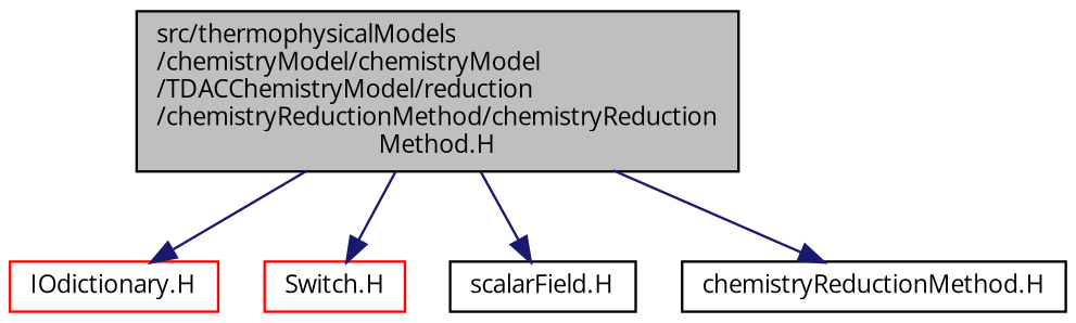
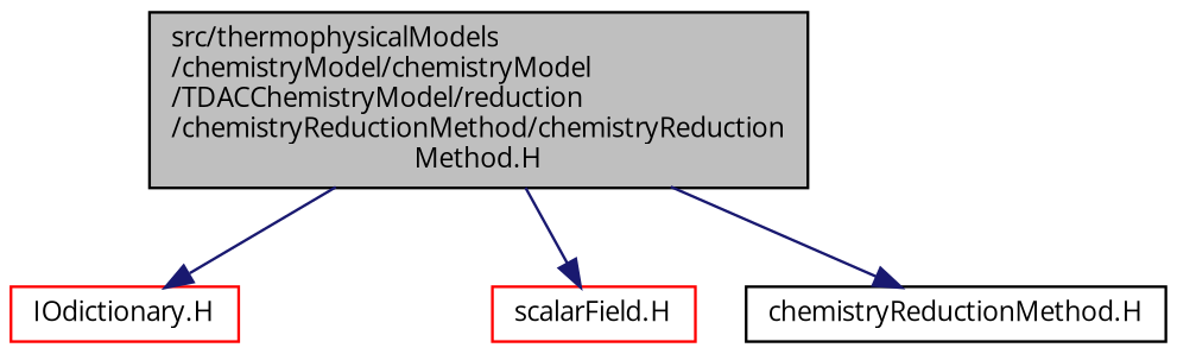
  digraph {
    fontname="Open Sans"
    node [color=red fontname="Open Sans" fontsize=10 shape=record]
    edge [color=midnightblue fontname="Open Sans" fontsize=10 labelfontname=Helvetica labelfontsize=10 style=solid]
    n1 [color=black fillcolor=grey75 fontcolor=black height=0.2 label="src/thermophysicalModels\l/chemistryModel/chemistryModel\l/TDACChemistryModel/reduction\l/chemistryReductionMethod/chemistryReduction\lMethod.H" style=filled width=0.4]
    n2 [height=0.2 label="IOdictionary.H" width=0.4]
-   n3 [height=0.2 label="Switch.H" width=0.4]
-   n4 [color=black height=0.2 label="scalarField.H" width=0.4]
+   n4 [height=0.2 label="scalarField.H" width=0.4]
    n5 [color=black height=0.2 label="chemistryReductionMethod.H" width=0.4]
    n1 -> n2
-   n1 -> n3
    n1 -> n4
    n1 -> n5
  }
